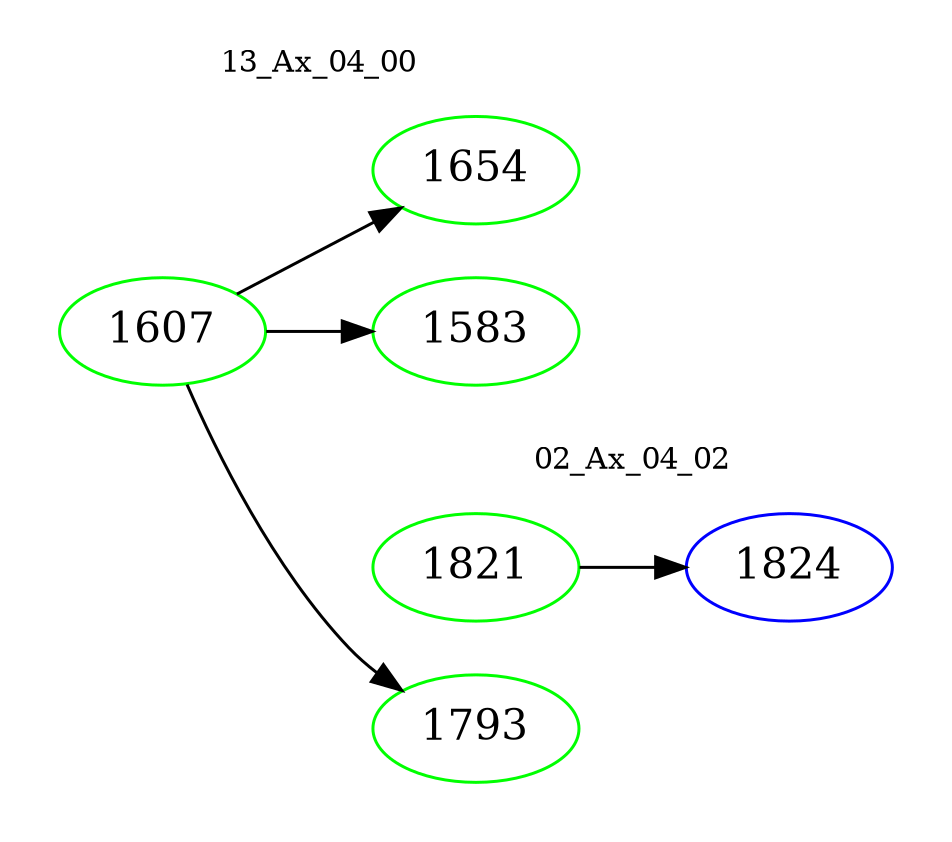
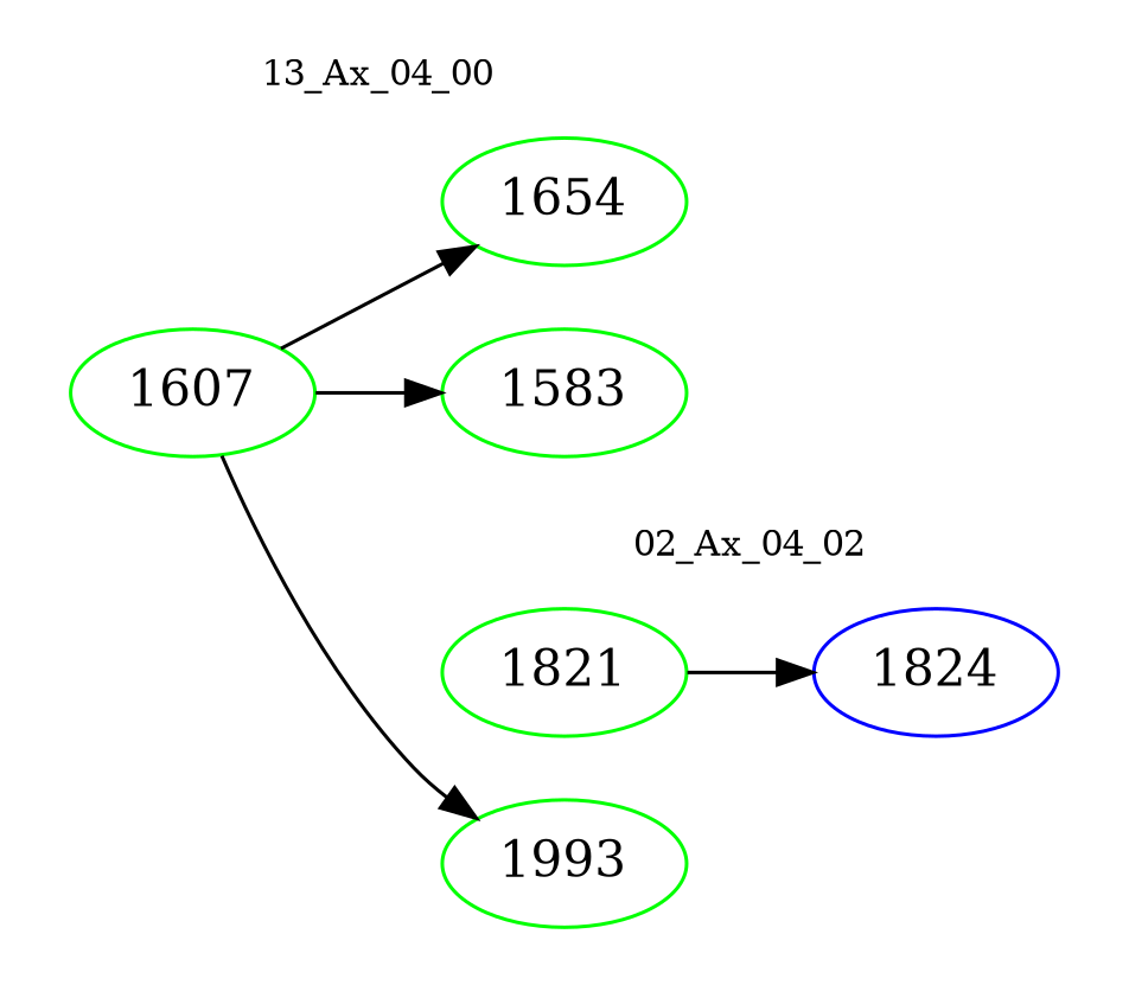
  digraph {
    rankdir=LR
    node [color=green]
    edge [color=black]
    n1 [label=1821]
-   n2 [label=1793]
+   n2 [label=1993]
    n3 [color=blue label=1824]
    n4 [label=1607]
    n5 [label=1583]
    n6 [label=1654]
    subgraph cluster_1 {
      color=white
      fontsize=10
      label="02_Ax_04_02"
      n1
      n2
      n3
    }
    subgraph cluster_2 {
      color=white
      fontsize=10
      label="13_Ax_04_00"
      n4
      n5
      n6
    }
    n1 -> n3
    n4 -> n2
    n4 -> n5
    n4 -> n6
  }
